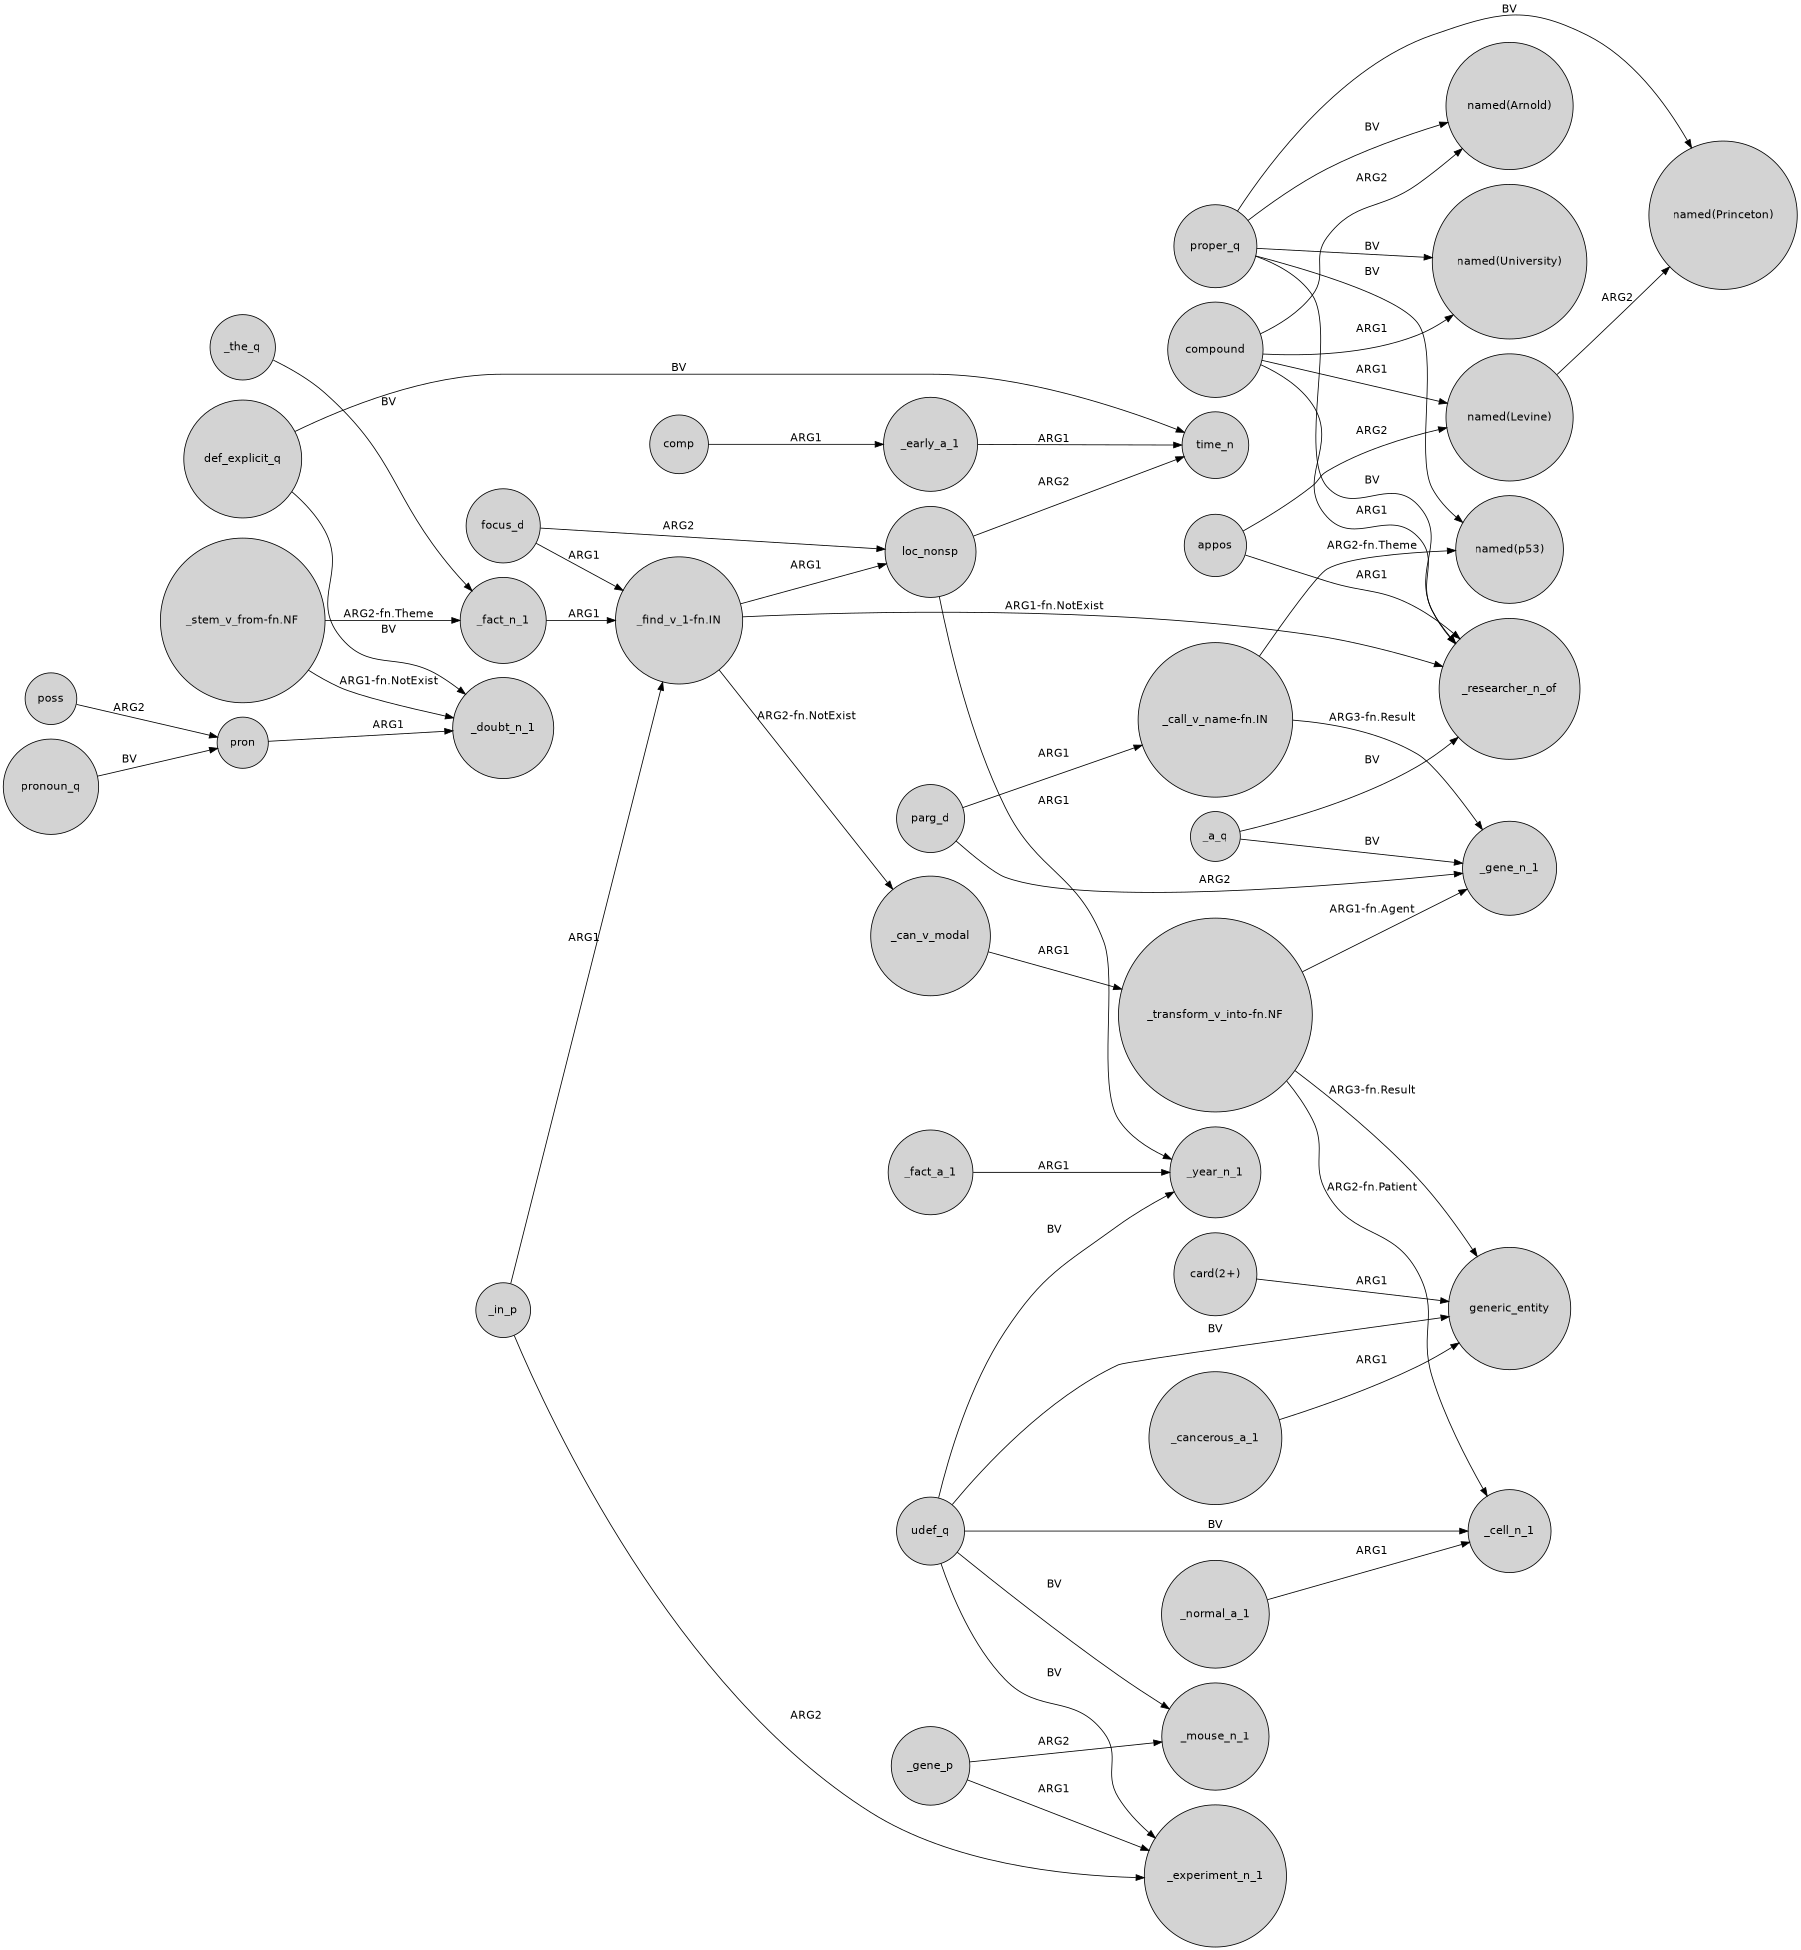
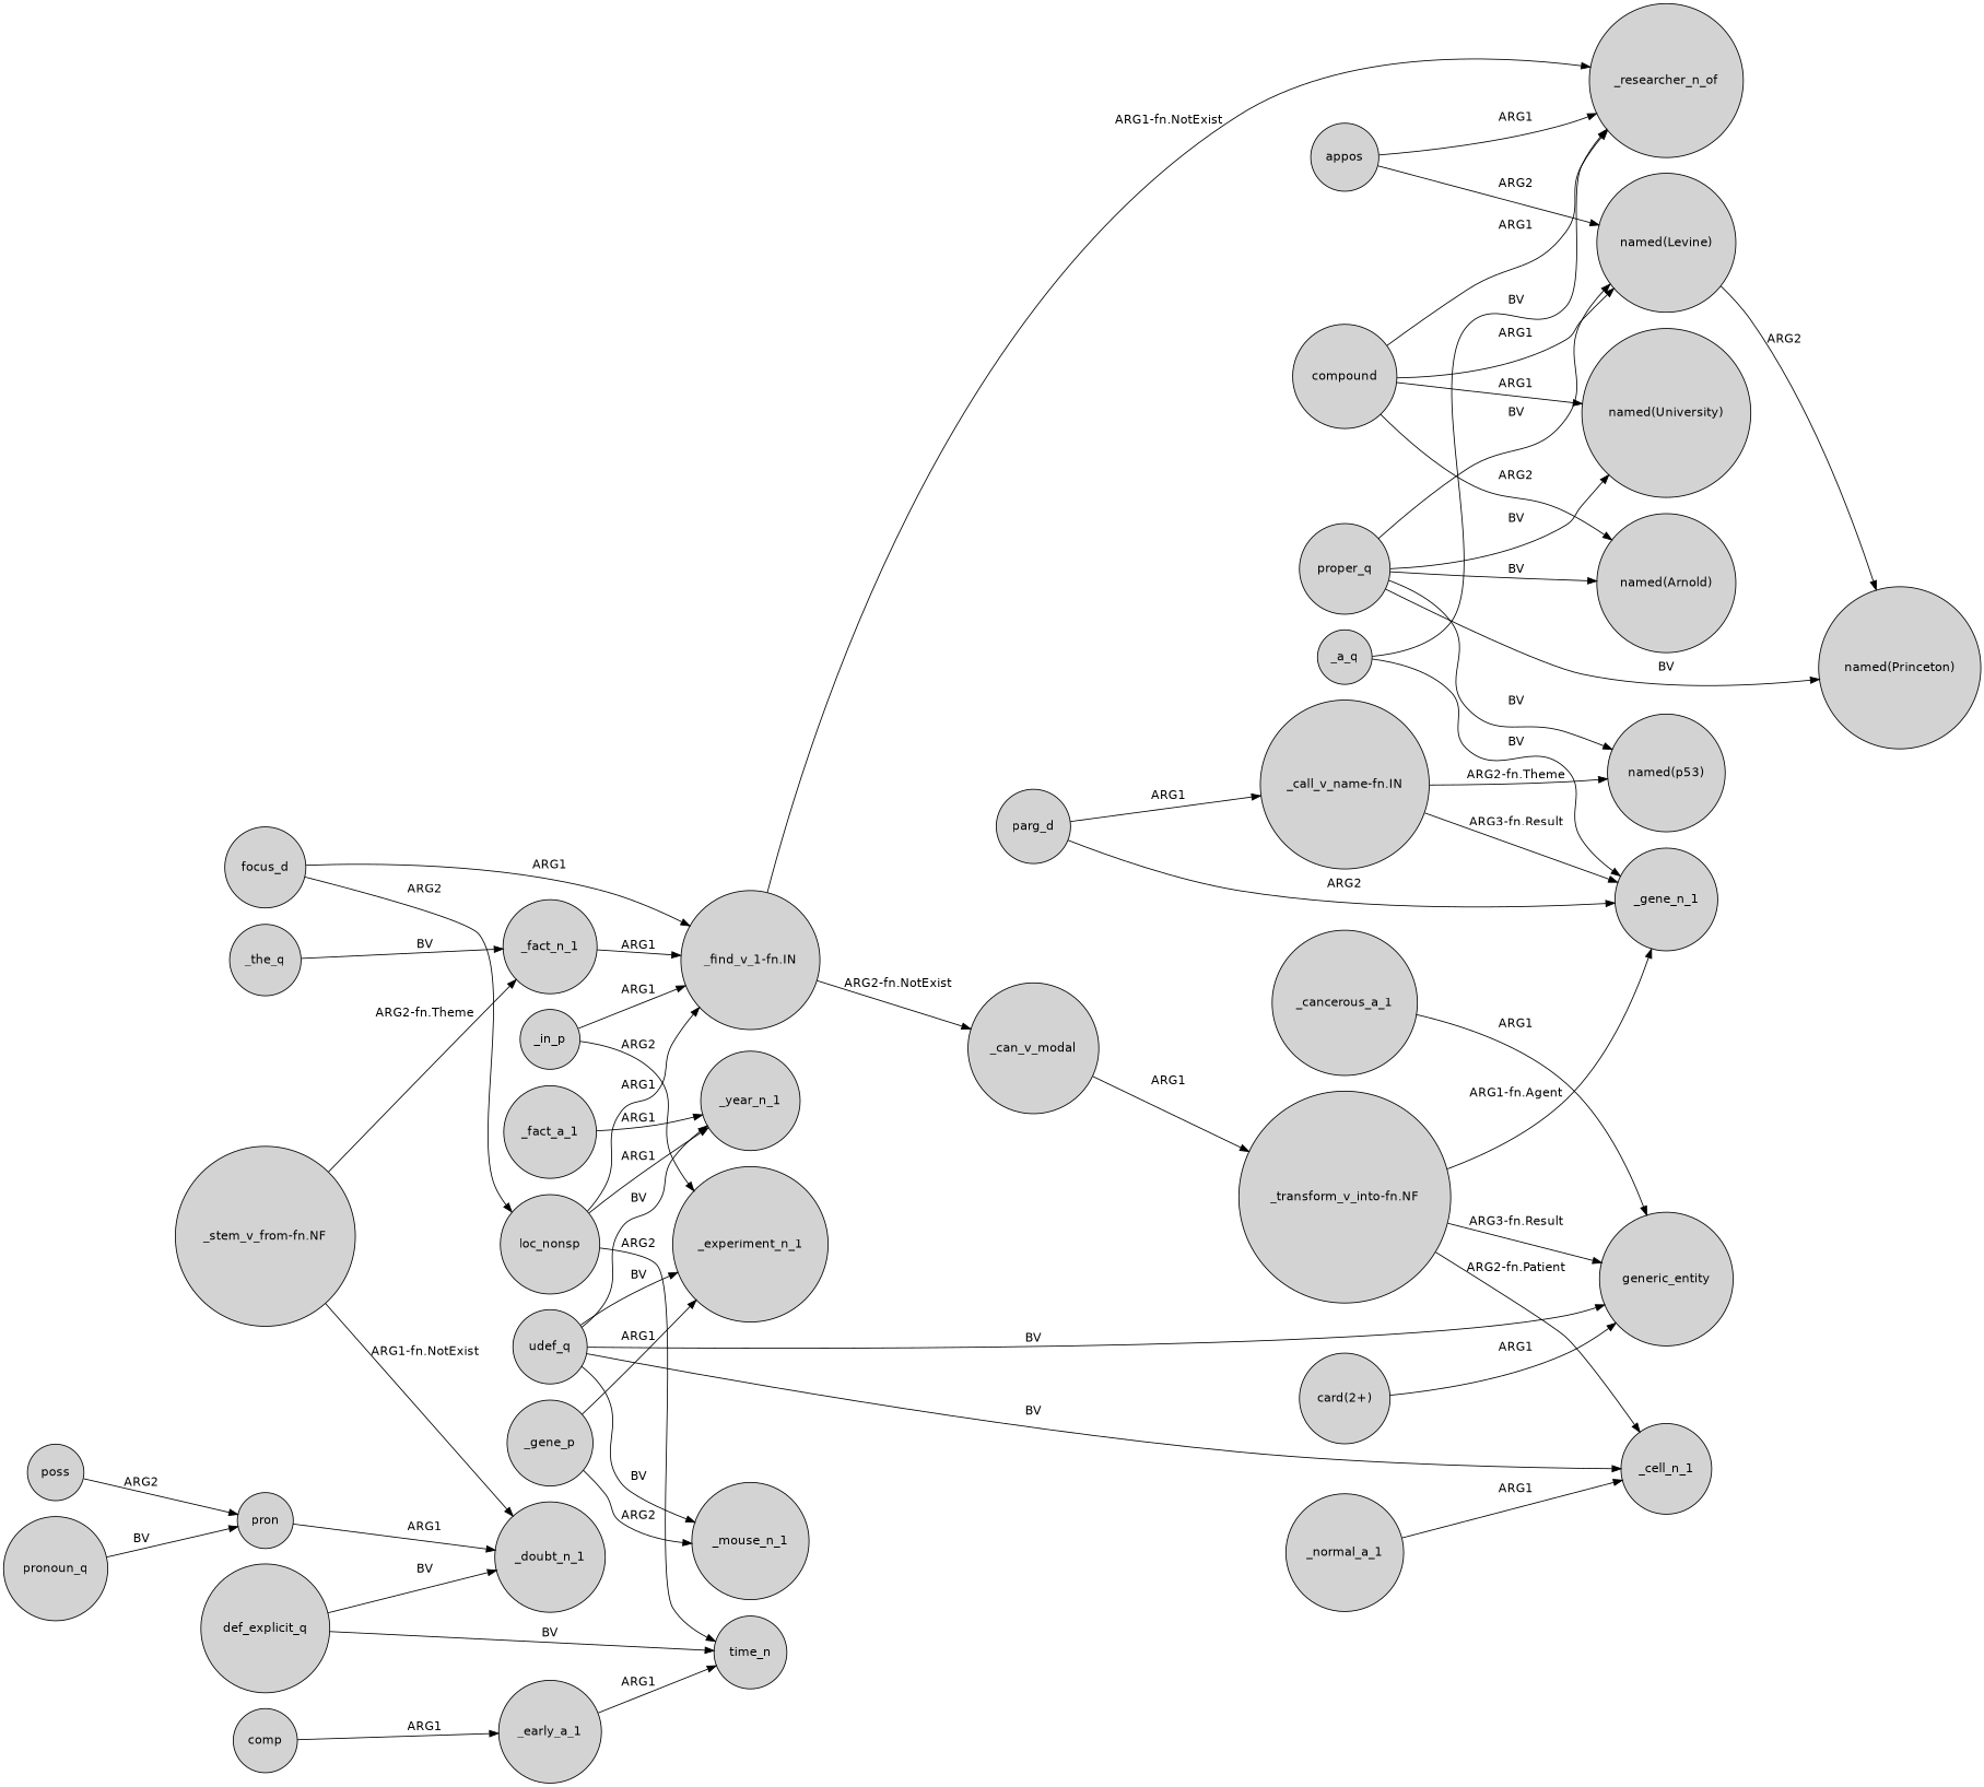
  digraph {
    fontname="DejaVu Sans"
    rankdir=LR
    node [fontname="DejaVu Sans" shape=circle style=filled]
    edge [fontname="DejaVu Sans"]
    focus_d
    loc_nonsp
    "_find_v_1-fn.IN"
    time_n
    _year_n_1
    _researcher_n_of
    _can_v_modal
    proper_q
    "named(Princeton)"
    "named(University)"
    "named(Levine)"
    "named(Arnold)"
    "named(p53)"
    udef_q
    _mouse_n_1
    generic_entity
    _cell_n_1
    _experiment_n_1
    compound
    poss
    pron
    _doubt_n_1
    def_explicit_q
    "_stem_v_from-fn.NF"
    _fact_n_1
    "_transform_v_into-fn.NF"
    _gene_n_1
    n28 [label=_gene_p]
    _a_q
    appos
    pronoun_q
    parg_d
    "_call_v_name-fn.IN"
    _in_p
    "card(2+)"
    _the_q
    _early_a_1
    _normal_a_1
    _cancerous_a_1
    n40 [label=_fact_a_1]
    comp
    focus_d -> loc_nonsp [label=ARG2]
    focus_d -> "_find_v_1-fn.IN" [label=ARG1]
-   "_find_v_1-fn.IN" -> loc_nonsp [label=ARG1]
+   loc_nonsp -> "_find_v_1-fn.IN" [label=ARG1]
    loc_nonsp -> time_n [label=ARG2]
    loc_nonsp -> _year_n_1 [label=ARG1]
    "_find_v_1-fn.IN" -> _researcher_n_of [label="ARG1-fn.NotExist"]
    "_find_v_1-fn.IN" -> _can_v_modal [label="ARG2-fn.NotExist"]
    _can_v_modal -> "_transform_v_into-fn.NF" [label=ARG1]
    proper_q -> "named(Princeton)" [label=BV]
    proper_q -> "named(University)" [label=BV]
-   proper_q -> _researcher_n_of [label=BV]
+   proper_q -> "named(Levine)" [label=BV]
    proper_q -> "named(Arnold)" [label=BV]
    proper_q -> "named(p53)" [label=BV]
    "named(Levine)" -> "named(Princeton)" [label=ARG2]
    udef_q -> _year_n_1 [label=BV]
    udef_q -> _mouse_n_1 [label=BV]
    udef_q -> generic_entity [label=BV]
    udef_q -> _cell_n_1 [label=BV]
    udef_q -> _experiment_n_1 [label=BV]
    compound -> _researcher_n_of [label=ARG1]
    compound -> "named(University)" [label=ARG1]
    compound -> "named(Levine)" [label=ARG1]
    compound -> "named(Arnold)" [label=ARG2]
    poss -> pron [label=ARG2]
    pron -> _doubt_n_1 [label=ARG1]
    def_explicit_q -> time_n [label=BV]
    def_explicit_q -> _doubt_n_1 [label=BV]
    "_stem_v_from-fn.NF" -> _doubt_n_1 [label="ARG1-fn.NotExist"]
    "_stem_v_from-fn.NF" -> _fact_n_1 [label="ARG2-fn.Theme"]
    _fact_n_1 -> "_find_v_1-fn.IN" [label=ARG1]
    "_transform_v_into-fn.NF" -> generic_entity [label="ARG3-fn.Result"]
    "_transform_v_into-fn.NF" -> _cell_n_1 [label="ARG2-fn.Patient"]
    "_transform_v_into-fn.NF" -> _gene_n_1 [label="ARG1-fn.Agent"]
    n28 -> _mouse_n_1 [label=ARG2]
    n28 -> _experiment_n_1 [label=ARG1]
    _a_q -> _researcher_n_of [label=BV]
    _a_q -> _gene_n_1 [label=BV]
    appos -> _researcher_n_of [label=ARG1]
    appos -> "named(Levine)" [label=ARG2]
    pronoun_q -> pron [label=BV]
    parg_d -> _gene_n_1 [label=ARG2]
    parg_d -> "_call_v_name-fn.IN" [label=ARG1]
    "_call_v_name-fn.IN" -> "named(p53)" [label="ARG2-fn.Theme"]
    "_call_v_name-fn.IN" -> _gene_n_1 [label="ARG3-fn.Result"]
    _in_p -> "_find_v_1-fn.IN" [label=ARG1]
    _in_p -> _experiment_n_1 [label=ARG2]
    "card(2+)" -> generic_entity [label=ARG1]
    _the_q -> _fact_n_1 [label=BV]
    _early_a_1 -> time_n [label=ARG1]
    _normal_a_1 -> _cell_n_1 [label=ARG1]
    _cancerous_a_1 -> generic_entity [label=ARG1]
    n40 -> _year_n_1 [label=ARG1]
    comp -> _early_a_1 [label=ARG1]
  }
